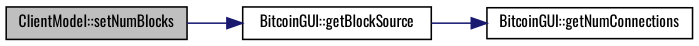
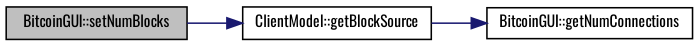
  digraph {
    fontname=Oswald
    rankdir=LR
    node [color=black fillcolor=white fontname=Oswald fontsize=10 shape=record style=filled]
    edge [color=midnightblue fontname=Oswald fontsize=10 labelfontname=Helvetica labelfontsize=10 style=solid]
-   n1 [fillcolor=grey75 fontcolor=black height=0.2 label="ClientModel::setNumBlocks" width=0.4]
-   n2 [height=0.2 label="BitcoinGUI::getBlockSource" width=0.4]
+   n1 [fillcolor=grey75 fontcolor=black height=0.2 label="BitcoinGUI::setNumBlocks" width=0.4]
+   n2 [height=0.2 label="ClientModel::getBlockSource" width=0.4]
    n3 [height=0.2 label="BitcoinGUI::getNumConnections" width=0.4]
    n1 -> n2
    n2 -> n3
  }
